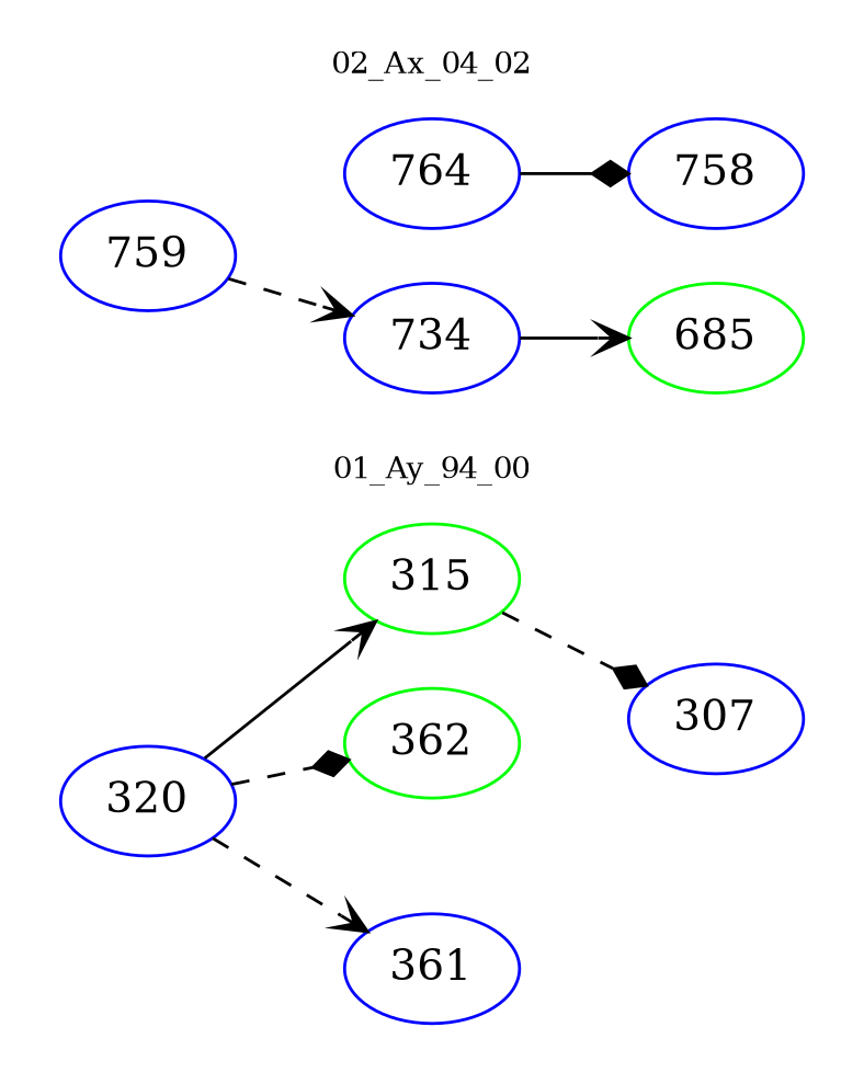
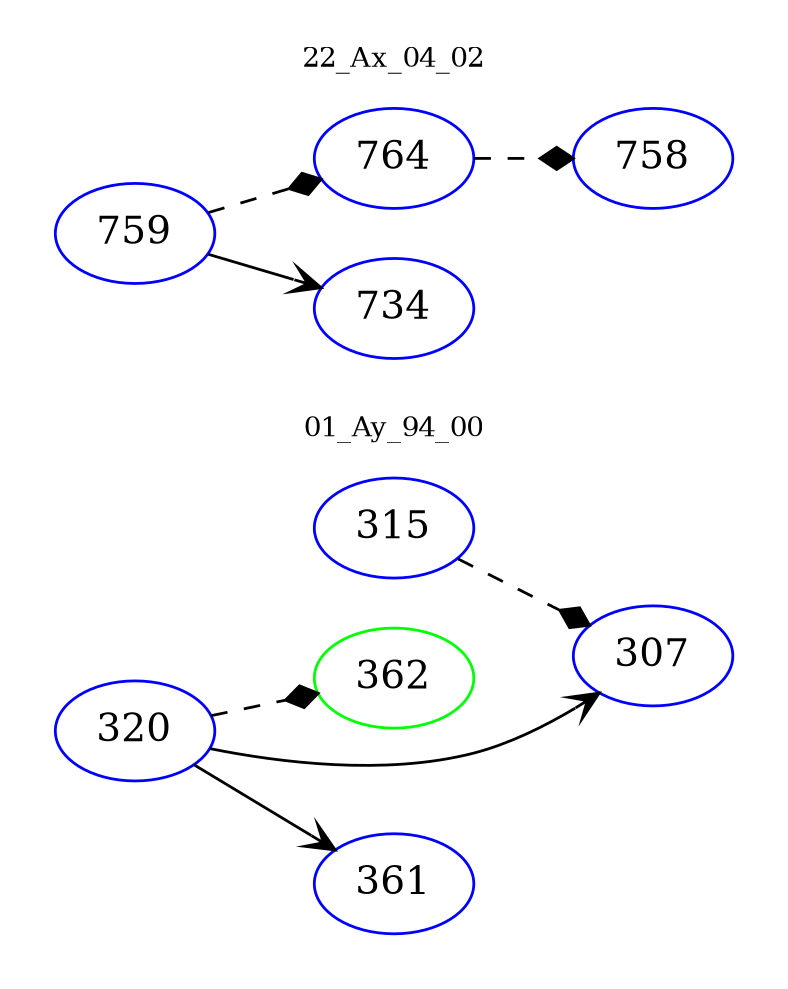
  digraph {
    rankdir=LR
    node [color=blue]
    edge [arrowhead=vee color=black style=dashed]
    n1 [label=320]
    n2 [label=361]
    n3 [label=307]
    n4 [color=green label=362]
-   n5 [color=green label=315]
+   n5 [label=315]
    n6 [label=759]
    n7 [label=734]
    n8 [label=764]
-   n9 [color=green label=685]
    n10 [label=758]
    subgraph cluster_1 {
      color=white
      fontsize=10
      label="01_Ay_94_00"
      n1
      n2
      n3
      n4
      n5
    }
    subgraph cluster_2 {
      color=white
      fontsize=10
-     label="02_Ax_04_02"
+     label="22_Ax_04_02"
      n6
      n7
      n8
-     n9
      n10
    }
-   n1 -> n2
-   n1 -> n5 [style=solid]
+   n1 -> n2 [style=solid]
+   n1 -> n3 [style=solid]
    n1 -> n4 [arrowhead=diamond]
    n5 -> n3 [arrowhead=diamond]
-   n6 -> n7
-   n7 -> n9 [style=solid]
-   n8 -> n10 [arrowhead=diamond style=solid]
+   n6 -> n7 [style=solid]
+   n6 -> n8 [arrowhead=diamond]
+   n8 -> n10 [arrowhead=diamond]
  }
